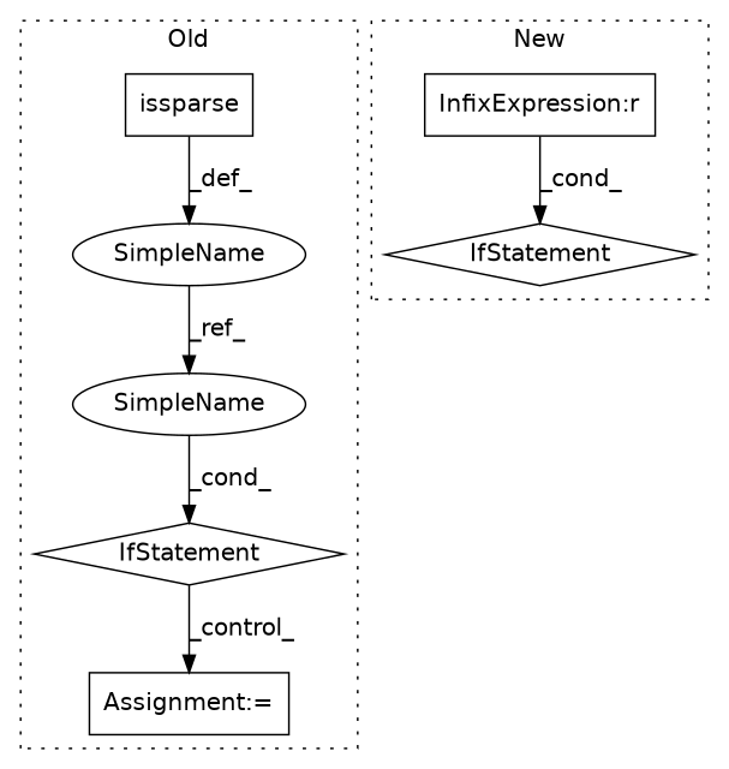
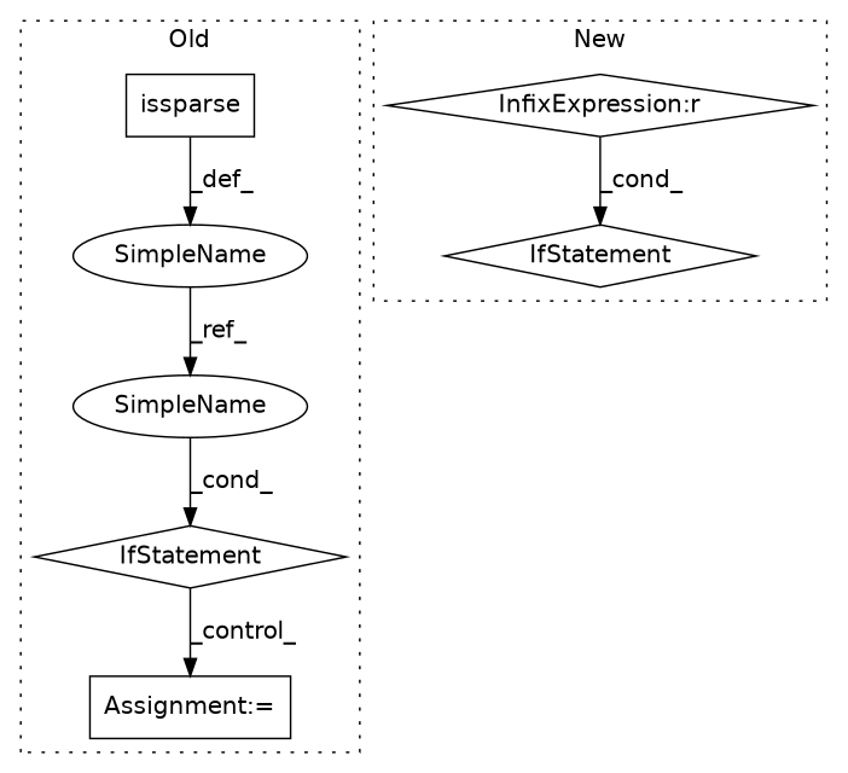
  digraph {
    fontname="DejaVu Sans"
    node [a=25 l="4,2" shape=box fontname="DejaVu Sans"]
    edge [fontname="DejaVu Sans"]
    n1 [a=32 l="9,1" label=issparse s="9292,9312"]
    n2 [label=IfStatement s="9371,9384" shape=diamond]
    n3 [a=7 l=1 label="Assignment:=" s=9402]
    n4 [a=42 l=9 label=SimpleName s=9275 shape=ellipse]
    n5 [a=42 l=9 label=SimpleName s=9375 shape=ellipse]
    n6 [label=IfStatement s="10387,10424" shape=diamond]
-   n7 [a=27 l=4 label="InfixExpression:r" s=10416]
+   n7 [a=27 l=4 label="InfixExpression:r" s=10416 shape=diamond]
    subgraph cluster_1 {
      label=Old
      style=dotted
      n1
      n2
      n3
      n4
      n5
    }
    subgraph cluster_2 {
      label=New
      style=dotted
      n6
      n7
    }
    n1 -> n4 [label=_def_]
    n2 -> n3 [label=_control_]
    n4 -> n5 [label=_ref_]
    n5 -> n2 [label=_cond_]
    n7 -> n6 [label=_cond_]
  }
